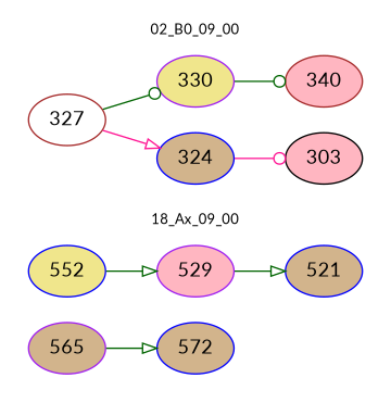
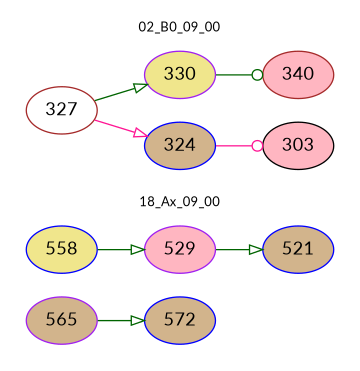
  digraph {
    fontname=Lato
    rankdir=LR
    node [color=blue fillcolor=tan fontname=Lato style=filled]
    edge [arrowhead=onormal color=darkgreen fontname=Lato]
-   n1 [fillcolor=khaki label=552]
+   n1 [fillcolor=khaki label=558]
    n2 [color=purple fillcolor=lightpink label=529]
    n3 [color=purple label=565]
    n4 [label=521]
    n5 [label=572]
    n6 [color=brown fillcolor=white label=327]
    n7 [label=324]
    n8 [color=purple fillcolor=khaki label=330]
    n9 [color=black fillcolor=lightpink label=303]
    n10 [color=brown fillcolor=lightpink label=340]
    subgraph cluster_1 {
      color=white
      fontsize=10
      label="18_Ax_09_00"
      n1
      n2
      n3
      n4
      n5
    }
    subgraph cluster_2 {
      color=white
      fontsize=10
      label="02_B0_09_00"
      n6
      n7
      n8
      n9
      n10
    }
    n1 -> n2
    n2 -> n4
    n3 -> n5
    n6 -> n7 [color=deeppink]
-   n6 -> n8 [arrowhead=odot]
+   n6 -> n8
    n7 -> n9 [arrowhead=odot color=deeppink]
    n8 -> n10 [arrowhead=odot]
  }
